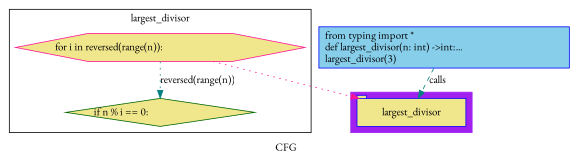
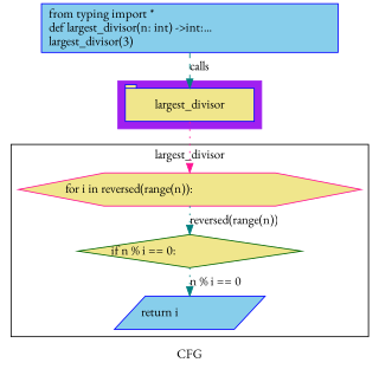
  digraph {
    compound=True
    fontname="EB Garamond"
    label=CFG
    pack=False
    rankdir=TB
    ranksep=0.02
    node [color=blue fillcolor=khaki fontname="EB Garamond" style="filled,solid"]
    edge [color=teal fontname="EB Garamond" style=dotted]
    n1 [height=0.5 label=largest_divisor linenum="[7]" shape=tab style=filled width=1.9444]
    n2 [color=deeppink height=0.5 label="for i in reversed(range(n)):\l" linenum="[3]" shape=hexagon width=5.17]
    n3 [color=darkgreen height=0.5 label="if n % i == 0:\l" linenum="[4]" shape=diamond width=3.3702]
+   n4 [fillcolor=skyblue height=0.5 label="return i\l" linenum="[5]" shape=parallelogram width=2.1971]
    n5 [fillcolor=skyblue height=0.73611 label="from typing import *\ldef largest_divisor(n: int) ->int:...\llargest_divisor(3)\l" linenum="[1]" shape=rectangle width=4.4722]
    subgraph cluster_1 {
      color=purple
      compound=true
      label=""
      shape=tab
      style=filled
      n1
    }
    subgraph cluster_2 {
      label=largest_divisor
      n2
      n3
+     n4
      subgraph cluster_3 {
        color=purple
        compound=true
        label=""
        shape=tab
        style=filled
      }
    }
-   n2 -> n1 [color=deeppink]
+   n1 -> n2 [color=deeppink]
    n2 -> n3 [label="reversed(range(n))"]
+   n3 -> n4 [label="n % i == 0"]
    n5 -> n1 [label=calls style=dashed]
  }
